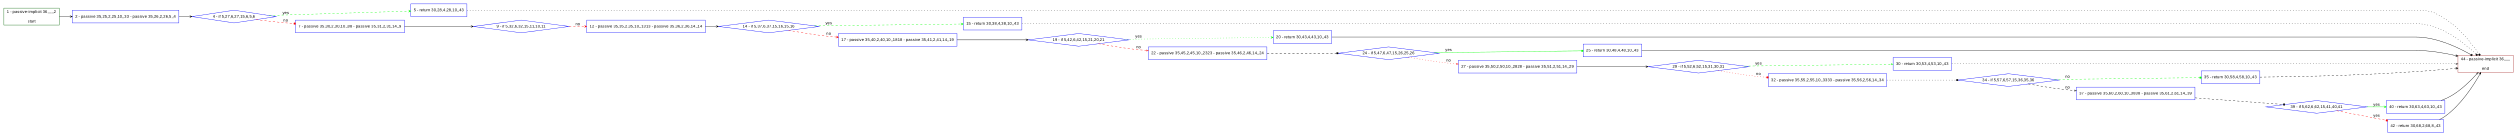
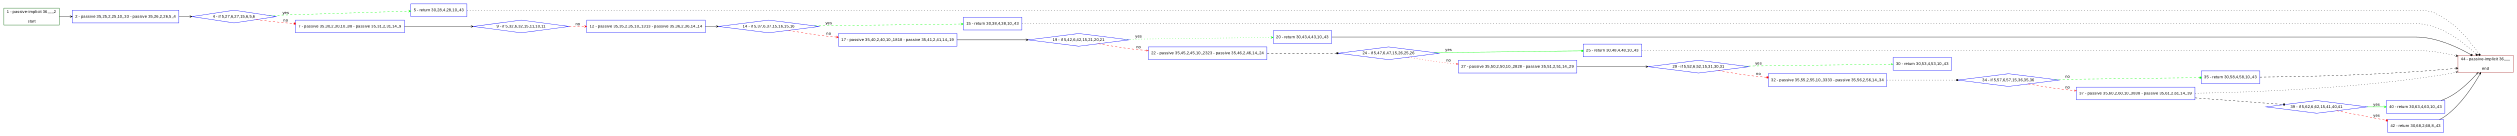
  digraph {
    bgcolor=white
    compound=true
    fillcolor="#FFFFCC"
    fontname=Arial
    fontsize=12
    pack=true
    packmode=clust
    rankdir=LR
    style="rounded,filled"
    node [color="#0000ff" compound=true fillcolor="#ffffff" fixedsize=false fontname=Arial fontsize=12 node_initialized=no shape=box style=filled]
    edge [arrowhead=vee arrowsize=0.5 arrowtail=none color="#000000" compound=true dir=forward fontcolor=black fontname=Arial fontsize=12 style=dashed]
    n1 [label="2 - passive 35,25,2,25,10,,33 - passive 35,26,2,26,5,,4"]
    n2 [label="4 - if 5,27,6,27,15,6,5,6" shape=diamond]
    n3 [label="5 - return 30,28,4,28,10,,43"]
    n4 [label="7 - passive 35,30,2,30,10,,88 - passive 35,31,2,31,14,,9"]
    n5 [color="#006400" label="1 - passive-implicit 36,,,,,,2\n\nstart"]
    n6 [color="#a52a2a" label="44 - passive-implicit 36,,,,,,\n\nend"]
    n7 [label="9 - if 5,32,6,32,15,11,10,11" shape=diamond]
    n8 [label="12 - passive 35,35,2,35,10,,1313 - passive 35,36,2,36,14,,14"]
    n9 [label="14 - if 5,37,6,37,15,16,15,16" shape=diamond]
    n10 [label="15 - return 30,38,4,38,10,,43"]
    n11 [label="17 - passive 35,40,2,40,10,,1818 - passive 35,41,2,41,14,,19"]
    n12 [label="19 - if 5,42,6,42,15,21,20,21" shape=diamond]
    n13 [label="20 - return 30,43,4,43,10,,43"]
    n14 [label="22 - passive 35,45,2,45,10,,2323 - passive 35,46,2,46,14,,24"]
    n15 [label="24 - if 5,47,6,47,15,26,25,26" shape=diamond]
    n16 [label="25 - return 30,48,4,48,10,,43"]
    n17 [label="27 - passive 35,50,2,50,10,,2828 - passive 35,51,2,51,14,,29"]
    n18 [label="29 - if 5,52,6,52,15,31,30,31" shape=diamond]
    n19 [label="30 - return 30,53,4,53,10,,43"]
    n20 [label="32 - passive 35,55,2,55,10,,3333 - passive 35,56,2,56,14,,34"]
    n21 [label="34 - if 5,57,6,57,15,36,35,36" shape=diamond]
    n22 [label="35 - return 30,58,4,58,10,,43"]
    n23 [label="37 - passive 35,60,2,60,10,,3838 - passive 35,61,2,61,14,,39"]
    n24 [label="39 - if 5,62,6,62,15,41,40,41" shape=diamond]
    n25 [label="40 - return 30,63,4,63,10,,43"]
    n26 [label="42 - return 30,68,2,68,8,,43"]
    n1 -> n2 [style=solid]
    n2 -> n3 [color="#00ff00" label=yes]
    n2 -> n4 [arrowhead=box color="#ff0000" label=no]
    n3 -> n6 [arrowhead=box style=dotted]
    n4 -> n7 [style=solid]
    n5 -> n1 [style=solid]
    n7 -> n8 [color="#ff0000" label=no]
    n8 -> n9 [style=solid]
    n9 -> n10 [color="#00ff00" label=yes]
    n9 -> n11 [color="#ff0000" label=no]
    n10 -> n6 [arrowhead=box style=dotted]
    n11 -> n12 [style=solid]
    n12 -> n13 [color="#00ff00" label=yes style=dotted]
    n12 -> n14 [arrowhead=onormal color="#ff0000" label=no]
    n13 -> n6 [arrowhead=box style=solid]
    n14 -> n15 [arrowhead=box]
    n15 -> n16 [arrowhead=box color="#00ff00" label=yes style=solid]
    n15 -> n17 [arrowhead=onormal color="#ff0000" label=no style=dotted]
-   n16 -> n6 [style=solid]
+   n16 -> n6 [style=dotted]
    n17 -> n18 [style=solid]
    n18 -> n19 [arrowhead=onormal color="#00ff00" label=yes]
-   n18 -> n20 [arrowhead=box color="#ff0000" label=no style=dotted]
-   n19 -> n6 [arrowhead=onormal style=dotted]
+   n18 -> n20 [arrowhead=box color="#ff0000" label=no]
+   n23 -> n6 [arrowhead=onormal style=dotted]
    n20 -> n21 [arrowhead=box style=dotted]
    n21 -> n22 [arrowhead=box color="#00ff00" label=no]
-   n21 -> n23 [arrowhead=onormal label=no]
+   n21 -> n23 [arrowhead=onormal color="#ff0000" label=no]
    n22 -> n6
    n23 -> n24 [arrowhead=box]
    n24 -> n25 [color="#00ff00" label=yes style=solid]
    n24 -> n26 [arrowhead=box color="#ff0000" label=yes]
    n25 -> n6 [arrowhead=onormal style=solid]
    n26 -> n6 [style=solid]
  }
